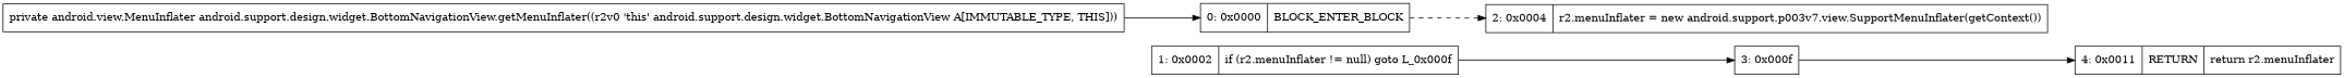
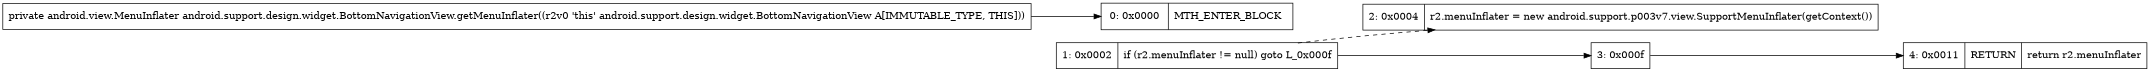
  digraph {
    rankdir=LR
    node [shape=record]
-   n1 [label="{0\:\ 0x0000|BLOCK_ENTER_BLOCK\l}"]
+   n1 [label="{0\:\ 0x0000|MTH_ENTER_BLOCK\l}"]
    n2 [label="{1\:\ 0x0002|if (r2.menuInflater != null) goto L_0x000f\l}"]
    n3 [label="{2\:\ 0x0004|r2.menuInflater = new android.support.p003v7.view.SupportMenuInflater(getContext())\l}"]
    n4 [label="{3\:\ 0x000f}"]
    n5 [label="{4\:\ 0x0011|RETURN\l|return r2.menuInflater\l}"]
    n6 [label="{private android.view.MenuInflater android.support.design.widget.BottomNavigationView.getMenuInflater((r2v0 'this' android.support.design.widget.BottomNavigationView A[IMMUTABLE_TYPE, THIS])) }"]
-   n1 -> n3 [style=dashed]
+   n2 -> n3 [style=dashed]
    n2 -> n4
    n4 -> n5
    n6 -> n1
  }
